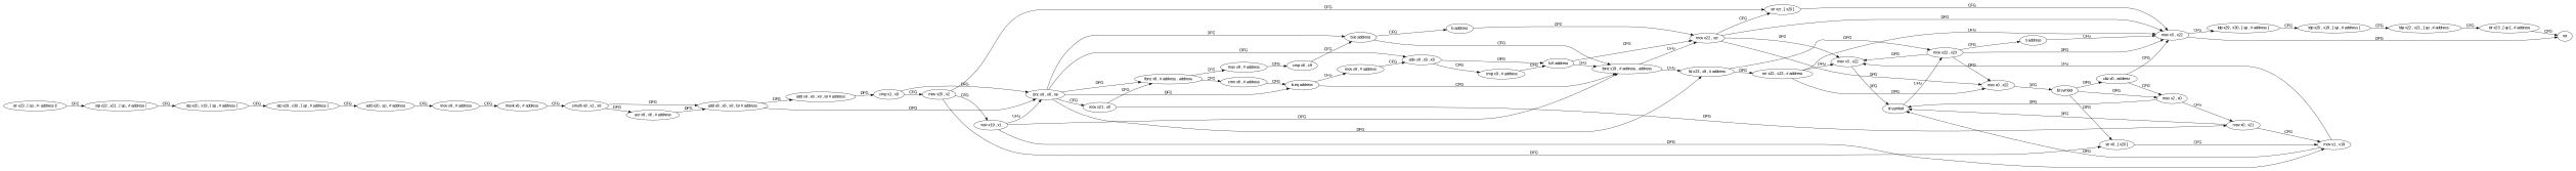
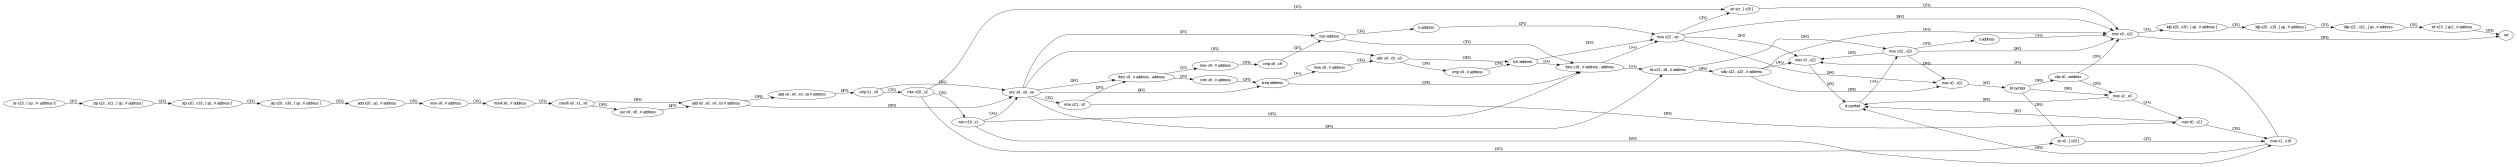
  digraph {
    fontname="Liberation Sans"
    rankdir=LR
    node [fontname="Liberation Sans"]
    edge [fontname="Liberation Sans"]
    n1 [label="str x23 , [ sp , #- address ]!"]
    n2 [label="stp x22 , x21 , [ sp , # address ]"]
    n3 [label="stp x20 , x19 , [ sp , # address ]"]
    n4 [label="stp x29 , x30 , [ sp , # address ]"]
    n5 [label="add x20 , sp , # address"]
    n6 [label="mov x8 , # address"]
    n7 [label="movk x8 , # address"]
    n8 [label="smulh x8 , x1 , x8"]
    n9 [label="asr x9 , x8 , # address"]
    n10 [label="add x8 , x9 , x8 , lsr # address"]
    n11 [label="add x9 , x8 , x8 , lsl # address"]
    n12 [label="cinc x8 , x8 , ne"]
    n13 [label="cmp x1 , x9"]
    n14 [label="mov x21 , x0"]
    n15 [label="tbnz x8 , # address , address"]
    n16 [label="b.eq address"]
    n17 [label="b.le address"]
    n18 [label="lsl x23 , x8 , # address"]
    n19 [label="sdiv x9 , x9 , x8"]
    n20 [label="mov x20 , x2"]
    n21 [label="mov x19 , x1"]
    n22 [label="str xzr , [ x20 ]"]
    n23 [label="str x0 , [ x20 ]"]
    n24 [label="tbnz x19 , # address , address"]
    n25 [label="mov x1 , x19"]
    n26 [label="mov x0 , x22"]
    n27 [label="mov x22 , xzr"]
    n28 [label="mov x3 , x22"]
    n29 [label="bl symbol"]
    n30 [label="mov x0 , x21"]
    n31 [label="cmn x8 , # address"]
    n32 [label="mov x9 , # address"]
    n33 [label="mov x9 , # address"]
    n34 [label="b address"]
-   n35 [label="orr x22 , x23 , # address"]
+   n35 [label="sdiv x22 , x23 , # address"]
    n36 [label="mov x22 , x23"]
    n37 [label="cmp x9 , # address"]
    n38 [label="b.lt address"]
    n39 [label="cmp x8 , x9"]
    n40 [label="mov x0 , x22"]
    n41 [label="ldp x29 , x30 , [ sp , # address ]"]
    n42 [label=ret]
    n43 [label="bl symbol"]
    n44 [label="b address"]
    n45 [label="ldp x20 , x19 , [ sp , # address ]"]
    n46 [label="cbz x0 , address"]
    n47 [label="mov x2 , x0"]
    n48 [label="ldp x22 , x21 , [ sp , # address ]"]
    n49 [label="ldr x23 , [ sp ] , # address"]
    n1 -> n2 [label=CFG]
    n2 -> n3 [label=CFG]
    n3 -> n4 [label=CFG]
    n4 -> n5 [label=CFG]
    n5 -> n6 [label=CFG]
    n6 -> n7 [label=CFG]
    n7 -> n8 [label=CFG]
    n8 -> n9 [label=DFG]
    n8 -> n10 [label=DFG]
    n9 -> n10 [label=DFG]
    n10 -> n11 [label=DFG]
    n10 -> n12 [label=DFG]
    n11 -> n13 [label=DFG]
    n12 -> n14 [label=CFG]
    n12 -> n15 [label=DFG]
    n12 -> n16 [label=DFG]
    n12 -> n17 [label=DFG]
    n12 -> n18 [label=DFG]
    n12 -> n19 [label=DFG]
    n13 -> n12 [label=DFG]
    n13 -> n20 [label=CFG]
    n14 -> n15 [label=CFG]
    n14 -> n30 [label=DFG]
    n15 -> n31 [label=CFG]
    n15 -> n32 [label=CFG]
    n16 -> n24 [label=CFG]
    n16 -> n33 [label=CFG]
    n17 -> n24 [label=CFG]
    n17 -> n34 [label=CFG]
    n18 -> n35 [label=DFG]
    n18 -> n36 [label=DFG]
    n19 -> n37 [label=CFG]
    n19 -> n38 [label=DFG]
    n20 -> n21 [label=CFG]
    n20 -> n22 [label=CFG]
    n20 -> n23 [label=DFG]
    n21 -> n12 [label=CFG]
    n21 -> n24 [label=DFG]
    n21 -> n25 [label=DFG]
    n22 -> n26 [label=CFG]
    n23 -> n25 [label=CFG]
    n24 -> n18 [label=CFG]
    n24 -> n27 [label=CFG]
    n25 -> n28 [label=CFG]
    n25 -> n29 [label=DFG]
    n26 -> n41 [label=CFG]
    n26 -> n42 [label=DFG]
    n27 -> n22 [label=CFG]
    n27 -> n26 [label=DFG]
    n27 -> n28 [label=DFG]
    n27 -> n40 [label=DFG]
    n28 -> n29 [label=DFG]
    n29 -> n36 [label=CFG]
    n30 -> n25 [label=CFG]
    n30 -> n29 [label=DFG]
    n31 -> n16 [label=CFG]
    n32 -> n39 [label=CFG]
    n33 -> n19 [label=CFG]
    n34 -> n27 [label=CFG]
    n35 -> n26 [label=DFG]
    n35 -> n28 [label=DFG]
    n35 -> n40 [label=DFG]
    n36 -> n26 [label=DFG]
    n36 -> n28 [label=DFG]
    n36 -> n40 [label=DFG]
    n36 -> n44 [label=CFG]
    n37 -> n38 [label=CFG]
    n38 -> n24 [label=CFG]
    n38 -> n27 [label=CFG]
    n39 -> n17 [label=CFG]
    n40 -> n43 [label=DFG]
    n41 -> n45 [label=CFG]
    n43 -> n23 [label=DFG]
    n43 -> n46 [label=DFG]
    n43 -> n47 [label=DFG]
    n44 -> n26 [label=CFG]
    n45 -> n48 [label=CFG]
    n46 -> n26 [label=CFG]
    n46 -> n47 [label=CFG]
    n47 -> n29 [label=DFG]
    n47 -> n30 [label=CFG]
    n48 -> n49 [label=CFG]
    n49 -> n42 [label=CFG]
  }
